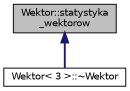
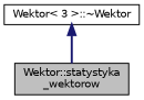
  digraph {
    rankdir=TB
    node [color=black fontname=Helvetica fontsize=10 shape=record style=filled]
    n1 [fillcolor=grey75 fontcolor=black height=0.2 label="Wektor::statystyka\l_wektorow" width=0.4]
    n2 [fillcolor=white height=0.2 label="Wektor\< 3 \>::~Wektor" width=0.4]
-   n1 -> n2 [color=midnightblue dir=back fontname=Helvetica fontsize=10 labelfontname=Helvetica labelfontsize=10 style=bold]
+   n2 -> n1 [color=midnightblue dir=back fontname=Helvetica fontsize=10 labelfontname=Helvetica labelfontsize=10 style=bold]
  }
